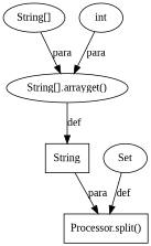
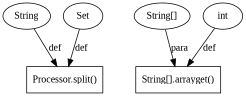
  digraph {
    fontname="Liberation Serif"
    node [fontname="Liberation Serif" shape=ellipse]
    edge [fontname="Liberation Serif" style=solid]
    n1 [label="Processor.split()" shape=box]
-   n2 [label=String shape=box]
-   n3 [label="String[].arrayget()"]
+   n2 [label=String]
+   n3 [label="String[].arrayget()" shape=box]
    n4 [label="String[]"]
    n5 [label=int]
    n6 [label=Set]
-   n2 -> n1 [label=para]
-   n3 -> n2 [label=def]
+   n2 -> n1 [label=def]
    n4 -> n3 [label=para]
-   n5 -> n3 [label=para]
+   n5 -> n3 [label=def]
    n6 -> n1 [label=def]
  }
